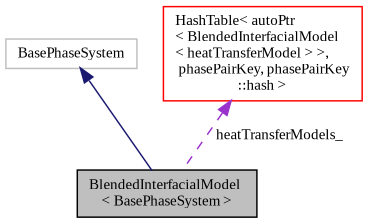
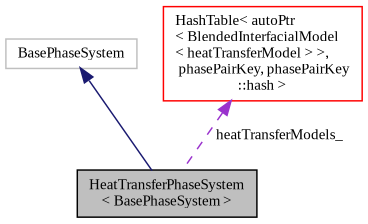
  digraph {
    rankdir=TB
    fontname="Liberation Serif"
    node [fontname="Liberation Serif" fontsize=10 shape=record]
    edge [dir=back fontname="Liberation Serif" fontsize=10 labelfontname=Helvetica labelfontsize=10]
-   n1 [color=black fillcolor=grey75 fontcolor=black height=0.2 label="BlendedInterfacialModel\l\< BasePhaseSystem \>" style=filled width=0.4]
+   n1 [color=black fillcolor=grey75 fontcolor=black height=0.2 label="HeatTransferPhaseSystem\l\< BasePhaseSystem \>" style=filled width=0.4]
    n2 [color=grey75 height=0.2 label=BasePhaseSystem width=0.4]
    n3 [color=red height=0.2 label="HashTable\< autoPtr\l\< BlendedInterfacialModel\l\< heatTransferModel \> \>,\l phasePairKey, phasePairKey\l::hash \>" width=0.4]
    n2 -> n1 [color=midnightblue style=solid]
    n3 -> n1 [color=darkorchid3 label=" heatTransferModels_" style=dashed]
  }
